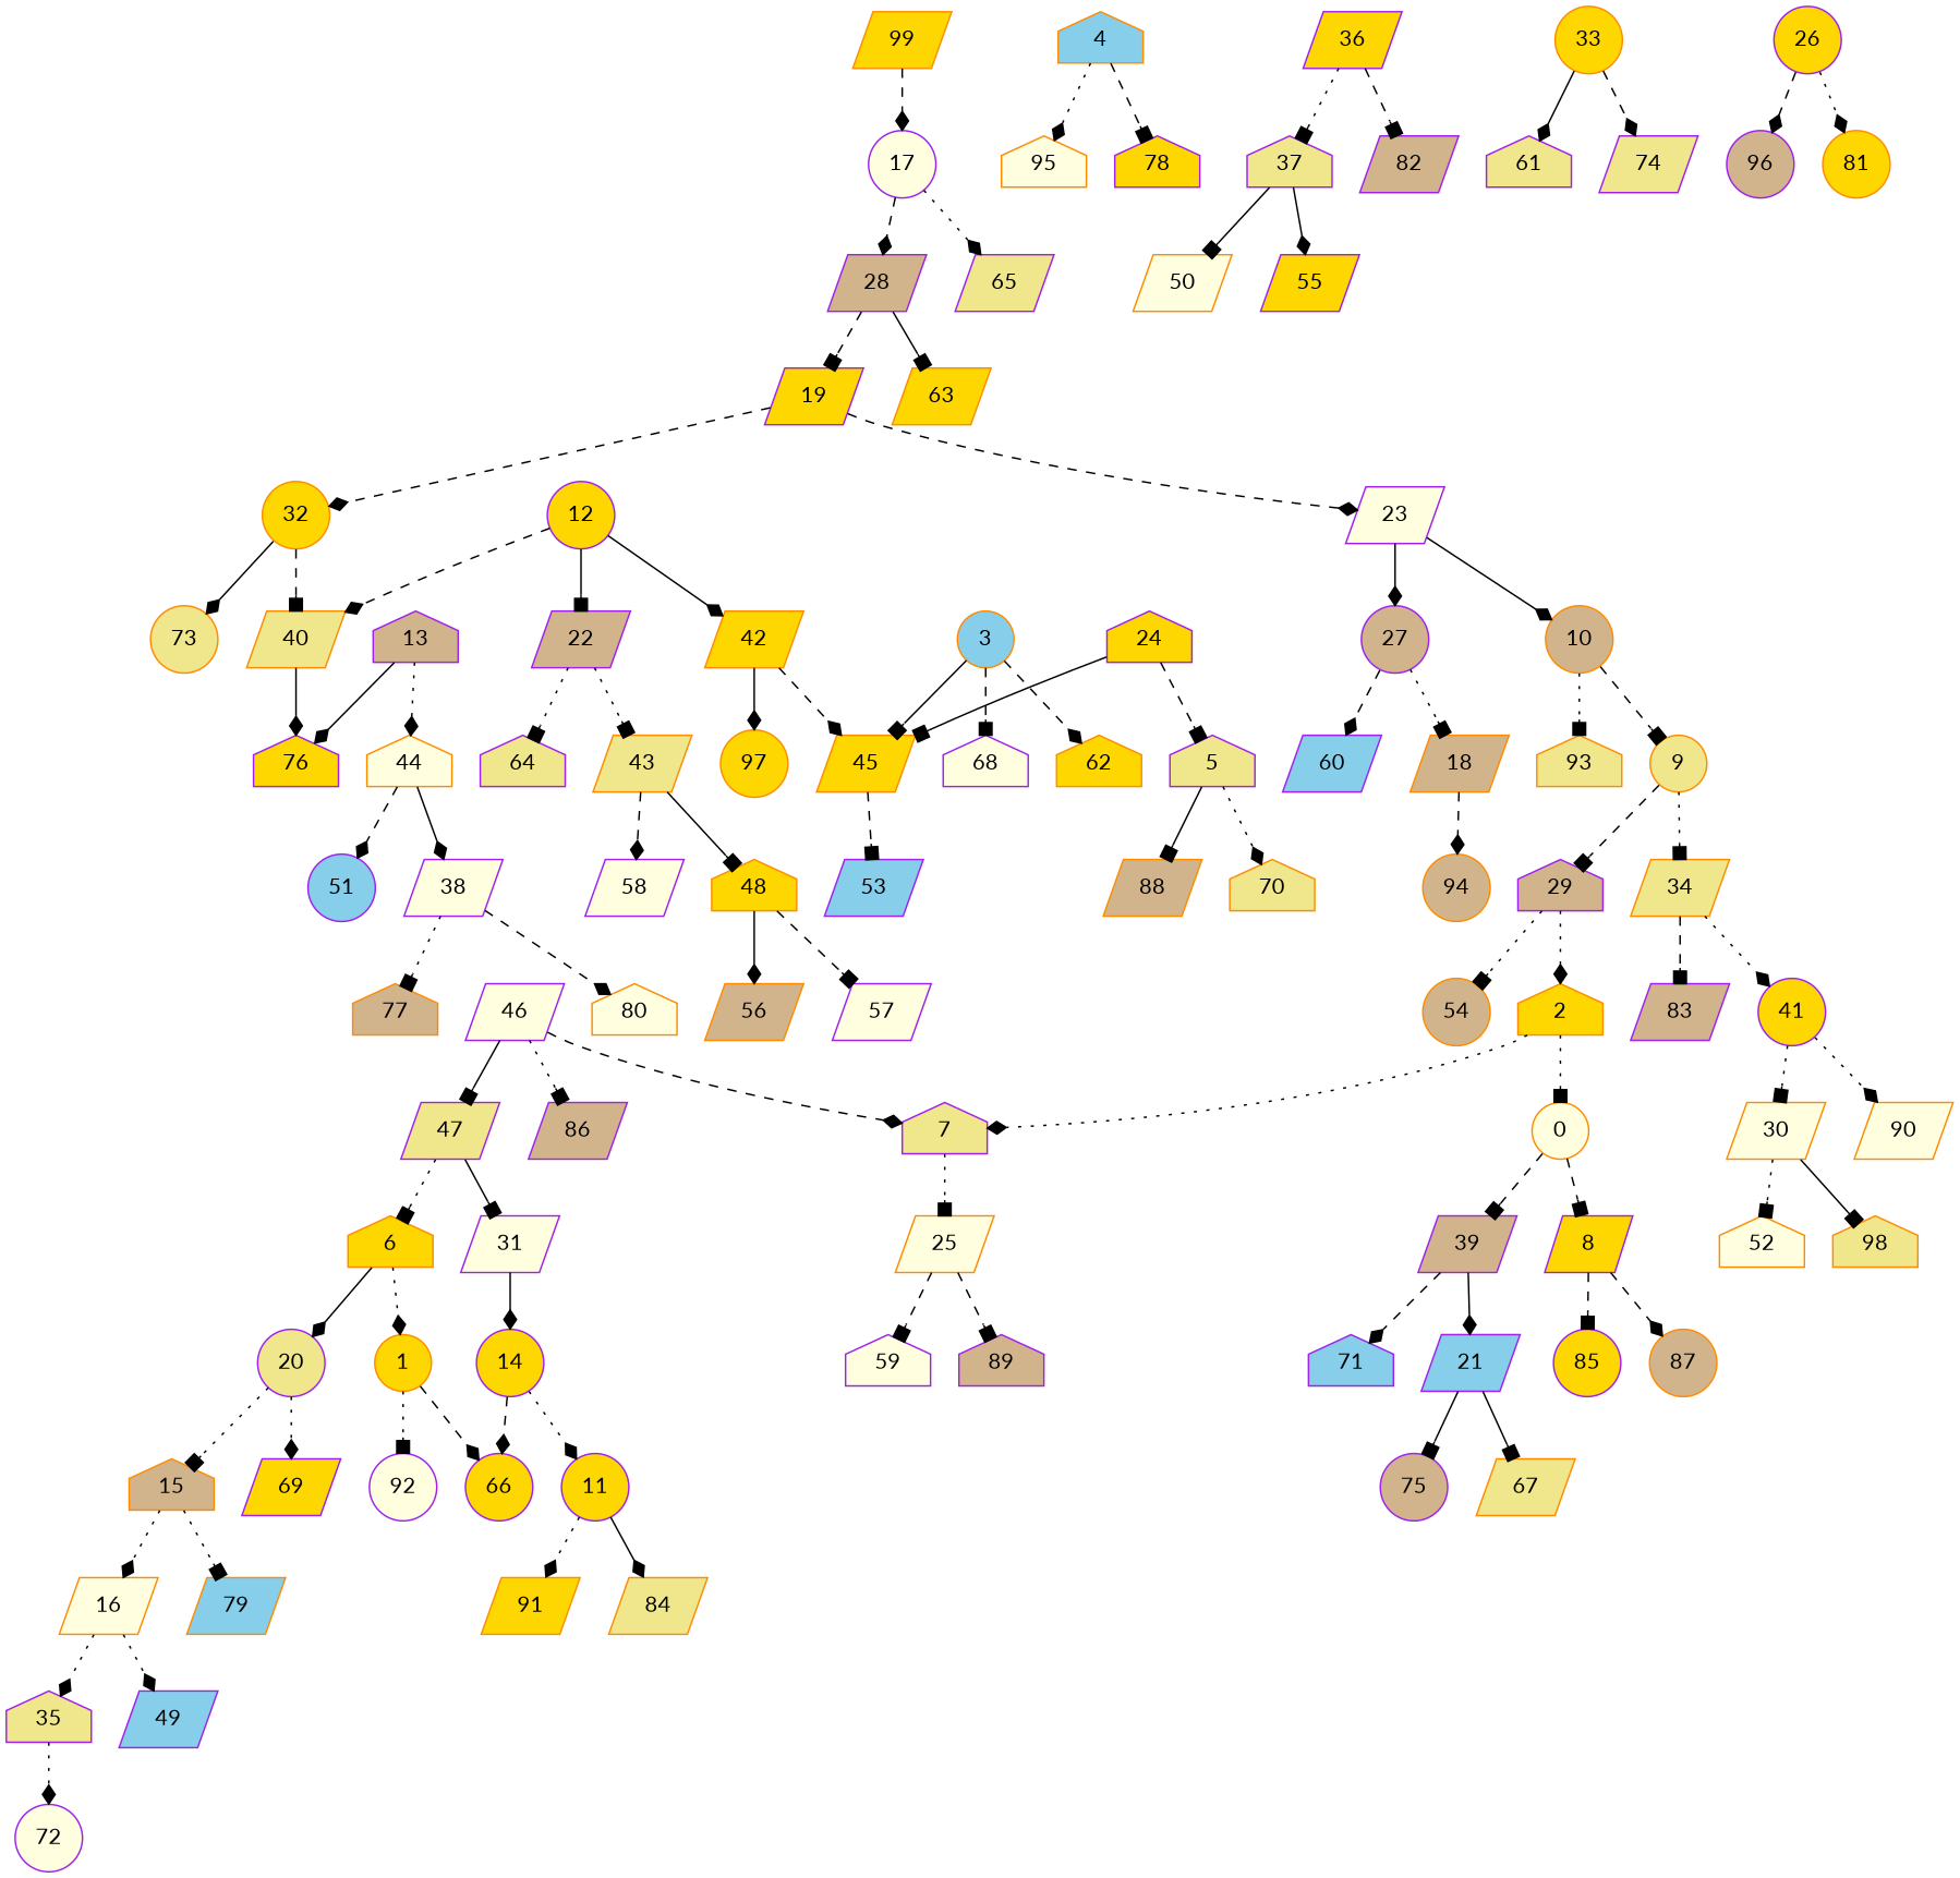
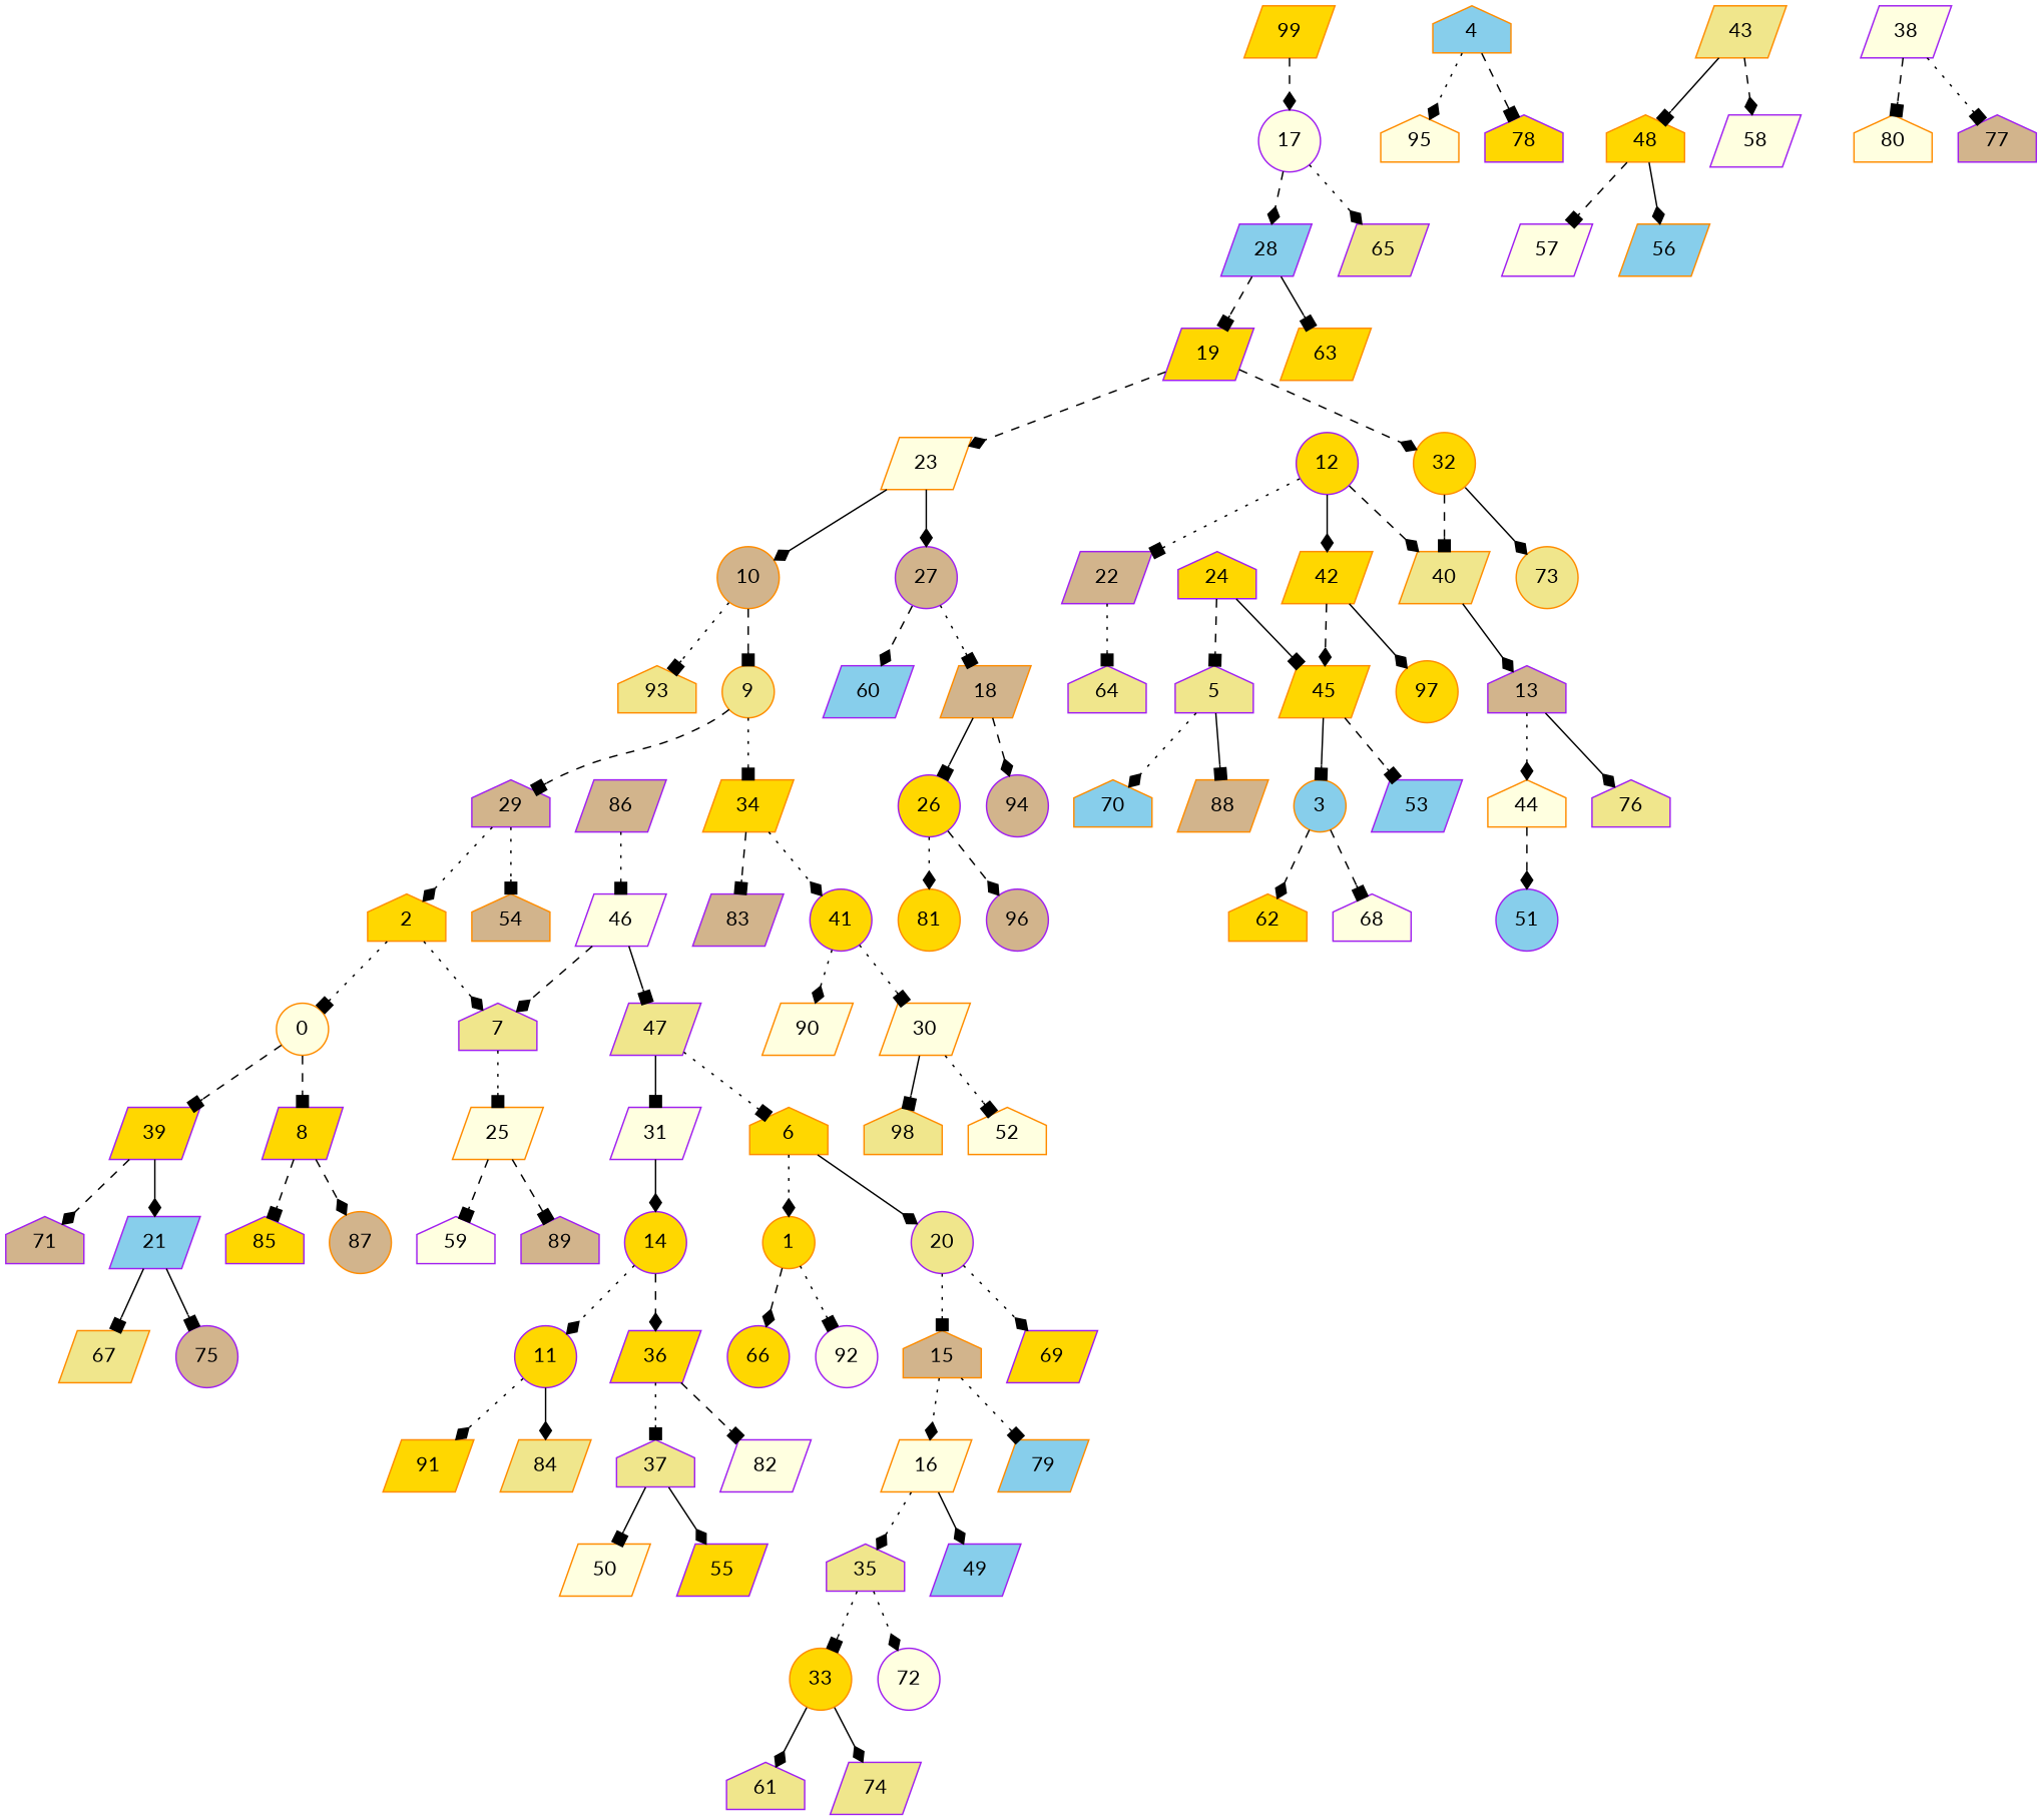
  digraph {
    fontname=Lato
    node [color=purple fillcolor=gold fontname=Lato shape=parallelogram style=filled]
    edge [arrowhead=diamond fontname=Lato style=dotted]
    n1 [color=darkorange fillcolor=lightyellow label=0 shape=circle]
    n2 [label=8]
-   n3 [fillcolor=tan label=39]
+   n3 [label=39]
    n4 [color=darkorange fillcolor=tan label=87 shape=circle]
-   n5 [label=85 shape=circle]
+   n5 [label=85 shape=house]
    n6 [fillcolor=skyblue label=21]
-   n7 [fillcolor=skyblue label=71 shape=house]
+   n7 [fillcolor=tan label=71 shape=house]
    n8 [color=darkorange label=1 shape=circle]
    n9 [label=66 shape=circle]
    n10 [fillcolor=lightyellow label=92 shape=circle]
    n11 [color=darkorange label=2 shape=house]
    n12 [fillcolor=khaki label=7 shape=house]
    n13 [color=darkorange fillcolor=lightyellow label=25]
    n14 [color=darkorange fillcolor=skyblue label=3 shape=circle]
    n15 [fillcolor=lightyellow label=68 shape=house]
    n16 [color=darkorange label=62 shape=house]
    n17 [color=darkorange fillcolor=skyblue label=4 shape=house]
    n18 [color=darkorange fillcolor=lightyellow label=95 shape=house]
    n19 [label=78 shape=house]
    n20 [fillcolor=khaki label=5 shape=house]
-   n21 [color=darkorange fillcolor=khaki label=70 shape=house]
+   n21 [color=darkorange fillcolor=skyblue label=70 shape=house]
    n22 [color=darkorange fillcolor=tan label=88]
    n23 [color=darkorange label=6 shape=house]
    n24 [fillcolor=khaki label=20 shape=circle]
    n25 [color=darkorange fillcolor=tan label=15 shape=house]
    n26 [label=69]
    n27 [fillcolor=tan label=89 shape=house]
    n28 [fillcolor=lightyellow label=59 shape=house]
    n29 [fillcolor=lightyellow label=46]
    n30 [fillcolor=khaki label=47]
    n31 [fillcolor=tan label=86]
    n32 [color=darkorange fillcolor=khaki label=9 shape=circle]
    n33 [fillcolor=tan label=29 shape=house]
-   n34 [color=darkorange fillcolor=khaki label=34]
-   n35 [color=darkorange fillcolor=tan label=54 shape=circle]
+   n34 [color=darkorange label=34]
+   n35 [color=darkorange fillcolor=tan label=54 shape=house]
    n36 [label=41 shape=circle]
    n37 [fillcolor=tan label=83]
    n38 [color=darkorange fillcolor=tan label=10 shape=circle]
    n39 [color=darkorange fillcolor=khaki label=93 shape=house]
    n40 [label=11 shape=circle]
    n41 [color=darkorange label=91]
    n42 [color=darkorange fillcolor=khaki label=84]
    n43 [label=12 shape=circle]
    n44 [fillcolor=tan label=22]
    n45 [color=darkorange label=42]
    n46 [color=darkorange fillcolor=khaki label=40]
    n47 [color=darkorange fillcolor=khaki label=43]
    n48 [fillcolor=khaki label=64 shape=house]
    n49 [color=darkorange label=45]
    n50 [color=darkorange label=97 shape=circle]
    n51 [fillcolor=tan label=13 shape=house]
    n52 [color=darkorange fillcolor=lightyellow label=44 shape=house]
-   n53 [label=76 shape=house]
+   n53 [fillcolor=khaki label=76 shape=house]
    n54 [fillcolor=lightyellow label=38]
    n55 [fillcolor=skyblue label=51 shape=circle]
    n56 [label=14 shape=circle]
    n57 [label=36]
    n58 [fillcolor=khaki label=37 shape=house]
-   n59 [fillcolor=tan label=82]
+   n59 [fillcolor=lightyellow label=82]
    n60 [color=darkorange fillcolor=lightyellow label=16]
    n61 [color=darkorange fillcolor=skyblue label=79]
    n62 [fillcolor=khaki label=35 shape=house]
    n63 [fillcolor=skyblue label=49]
    n64 [color=darkorange label=33 shape=circle]
    n65 [fillcolor=lightyellow label=72 shape=circle]
    n66 [fillcolor=lightyellow label=17 shape=circle]
-   n67 [fillcolor=tan label=28]
+   n67 [fillcolor=skyblue label=28]
    n68 [fillcolor=khaki label=65]
    n69 [label=19]
    n70 [color=darkorange label=63]
    n71 [color=darkorange fillcolor=tan label=18]
    n72 [label=26 shape=circle]
-   n73 [color=darkorange fillcolor=tan label=94 shape=circle]
+   n73 [fillcolor=tan label=94 shape=circle]
    n74 [fillcolor=tan label=96 shape=circle]
    n75 [color=darkorange label=81 shape=circle]
-   n76 [fillcolor=lightyellow label=23]
+   n76 [color=darkorange fillcolor=lightyellow label=23]
    n77 [color=darkorange label=32 shape=circle]
    n78 [fillcolor=tan label=27 shape=circle]
    n79 [color=darkorange fillcolor=khaki label=73 shape=circle]
    n80 [color=darkorange fillcolor=khaki label=67]
    n81 [fillcolor=tan label=75 shape=circle]
    n82 [color=darkorange label=48 shape=house]
    n83 [fillcolor=lightyellow label=58]
    n84 [fillcolor=skyblue label=60]
    n85 [label=24 shape=house]
    n86 [fillcolor=skyblue label=53]
    n87 [color=darkorange fillcolor=lightyellow label=30]
    n88 [color=darkorange fillcolor=khaki label=98 shape=house]
    n89 [color=darkorange fillcolor=lightyellow label=52 shape=house]
    n90 [fillcolor=lightyellow label=31]
    n91 [fillcolor=khaki label=61 shape=house]
    n92 [fillcolor=khaki label=74]
    n93 [color=darkorange fillcolor=lightyellow label=90]
    n94 [color=darkorange fillcolor=lightyellow label=50]
    n95 [label=55]
    n96 [color=darkorange fillcolor=lightyellow label=80 shape=house]
-   n97 [color=darkorange fillcolor=tan label=77 shape=house]
+   n97 [fillcolor=tan label=77 shape=house]
    n98 [fillcolor=lightyellow label=57]
-   n99 [color=darkorange fillcolor=tan label=56]
+   n99 [color=darkorange fillcolor=skyblue label=56]
    n100 [color=darkorange label=99]
    n1 -> n2 [arrowhead=box style=dashed]
    n1 -> n3 [arrowhead=box style=dashed]
    n2 -> n4 [style=dashed]
    n2 -> n5 [arrowhead=box style=dashed]
    n3 -> n6 [style=solid]
    n3 -> n7 [style=dashed]
    n6 -> n80 [arrowhead=box style=solid]
    n6 -> n81 [arrowhead=box style=solid]
    n8 -> n9 [style=dashed]
    n8 -> n10 [arrowhead=box]
    n11 -> n1 [arrowhead=box]
    n11 -> n12
    n12 -> n13 [arrowhead=box]
    n13 -> n27 [arrowhead=box style=dashed]
    n13 -> n28 [arrowhead=box style=dashed]
    n14 -> n15 [arrowhead=box style=dashed]
    n14 -> n16 [style=dashed]
    n17 -> n18
    n17 -> n19 [arrowhead=box style=dashed]
    n20 -> n21
    n20 -> n22 [arrowhead=box style=solid]
    n23 -> n8
    n23 -> n24 [style=solid]
    n24 -> n25 [arrowhead=box]
    n24 -> n26
    n25 -> n60
    n25 -> n61 [arrowhead=box]
    n29 -> n12 [style=dashed]
    n29 -> n30 [arrowhead=box style=solid]
-   n29 -> n31 [arrowhead=box]
+   n31 -> n29 [arrowhead=box]
    n30 -> n23 [arrowhead=box]
    n30 -> n90 [arrowhead=box style=solid]
    n32 -> n33 [arrowhead=box style=dashed]
    n32 -> n34 [arrowhead=box]
    n33 -> n11
    n33 -> n35 [arrowhead=box]
    n34 -> n36
    n34 -> n37 [arrowhead=box style=dashed]
    n36 -> n87 [arrowhead=box]
    n36 -> n93
    n38 -> n32 [arrowhead=box style=dashed]
    n38 -> n39 [arrowhead=box]
    n40 -> n41
    n40 -> n42 [style=solid]
-   n43 -> n44 [arrowhead=box style=solid]
+   n43 -> n44 [arrowhead=box]
    n43 -> n45 [style=solid]
    n43 -> n46 [style=dashed]
-   n44 -> n47 [arrowhead=box]
    n44 -> n48 [arrowhead=box]
    n45 -> n49 [style=dashed]
    n45 -> n50 [style=solid]
-   n46 -> n53 [style=solid]
+   n46 -> n51 [style=solid]
    n47 -> n82 [arrowhead=box style=solid]
    n47 -> n83 [style=dashed]
-   n14 -> n49 [arrowhead=box style=solid]
+   n49 -> n14 [arrowhead=box style=solid]
    n49 -> n86 [arrowhead=box style=dashed]
    n51 -> n52
    n51 -> n53 [style=solid]
-   n52 -> n54 [style=solid]
    n52 -> n55 [style=dashed]
-   n54 -> n96 [style=dashed]
+   n54 -> n96 [arrowhead=box style=dashed]
    n54 -> n97 [arrowhead=box]
    n56 -> n40
-   n56 -> n9 [style=dashed]
+   n56 -> n57 [style=dashed]
    n57 -> n58 [arrowhead=box]
    n57 -> n59 [arrowhead=box style=dashed]
    n58 -> n94 [arrowhead=box style=solid]
    n58 -> n95 [style=solid]
    n60 -> n62
-   n60 -> n63
+   n60 -> n63 [style=solid]
+   n62 -> n64 [arrowhead=box]
    n62 -> n65
    n64 -> n91 [style=solid]
-   n64 -> n92 [style=dashed]
+   n64 -> n92 [style=solid]
    n66 -> n67 [style=dashed]
    n66 -> n68
    n67 -> n69 [arrowhead=box style=dashed]
    n67 -> n70 [arrowhead=box style=solid]
    n69 -> n76 [style=dashed]
    n69 -> n77 [style=dashed]
+   n71 -> n72 [arrowhead=box style=solid]
    n71 -> n73 [style=dashed]
    n72 -> n74 [style=dashed]
    n72 -> n75
    n76 -> n38 [style=solid]
    n76 -> n78 [style=solid]
    n77 -> n46 [arrowhead=box style=dashed]
    n77 -> n79 [style=solid]
    n78 -> n71 [arrowhead=box]
    n78 -> n84 [style=dashed]
    n82 -> n98 [arrowhead=box style=dashed]
    n82 -> n99 [style=solid]
    n85 -> n20 [arrowhead=box style=dashed]
    n85 -> n49 [arrowhead=box style=solid]
    n87 -> n88 [arrowhead=box style=solid]
    n87 -> n89 [arrowhead=box]
    n90 -> n56 [style=solid]
    n100 -> n66 [style=dashed]
  }
